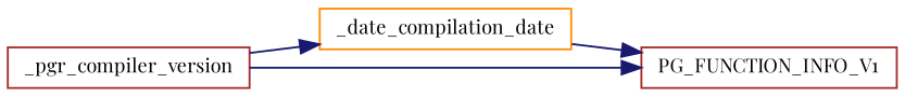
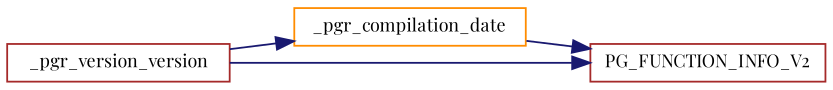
  digraph {
    fontname="Playfair Display"
    rankdir=LR
    node [color=brown fillcolor=white fontname="Playfair Display" fontsize=10 shape=record style=filled]
    edge [color=midnightblue fontname="Playfair Display" fontsize=10 labelfontname=Helvetica labelfontsize=10 style=solid]
-   n1 [color=darkorange fontcolor=black height=0.2 label=_date_compilation_date width=0.4]
-   n2 [height=0.2 label=PG_FUNCTION_INFO_V1 width=0.4]
-   n3 [height=0.2 label=_pgr_compiler_version width=0.4]
+   n1 [color=darkorange fontcolor=black height=0.2 label=_pgr_compilation_date width=0.4]
+   n2 [height=0.2 label=PG_FUNCTION_INFO_V2 width=0.4]
+   n3 [height=0.2 label=_pgr_version_version width=0.4]
    n1 -> n2
    n3 -> n1
    n3 -> n2
  }
